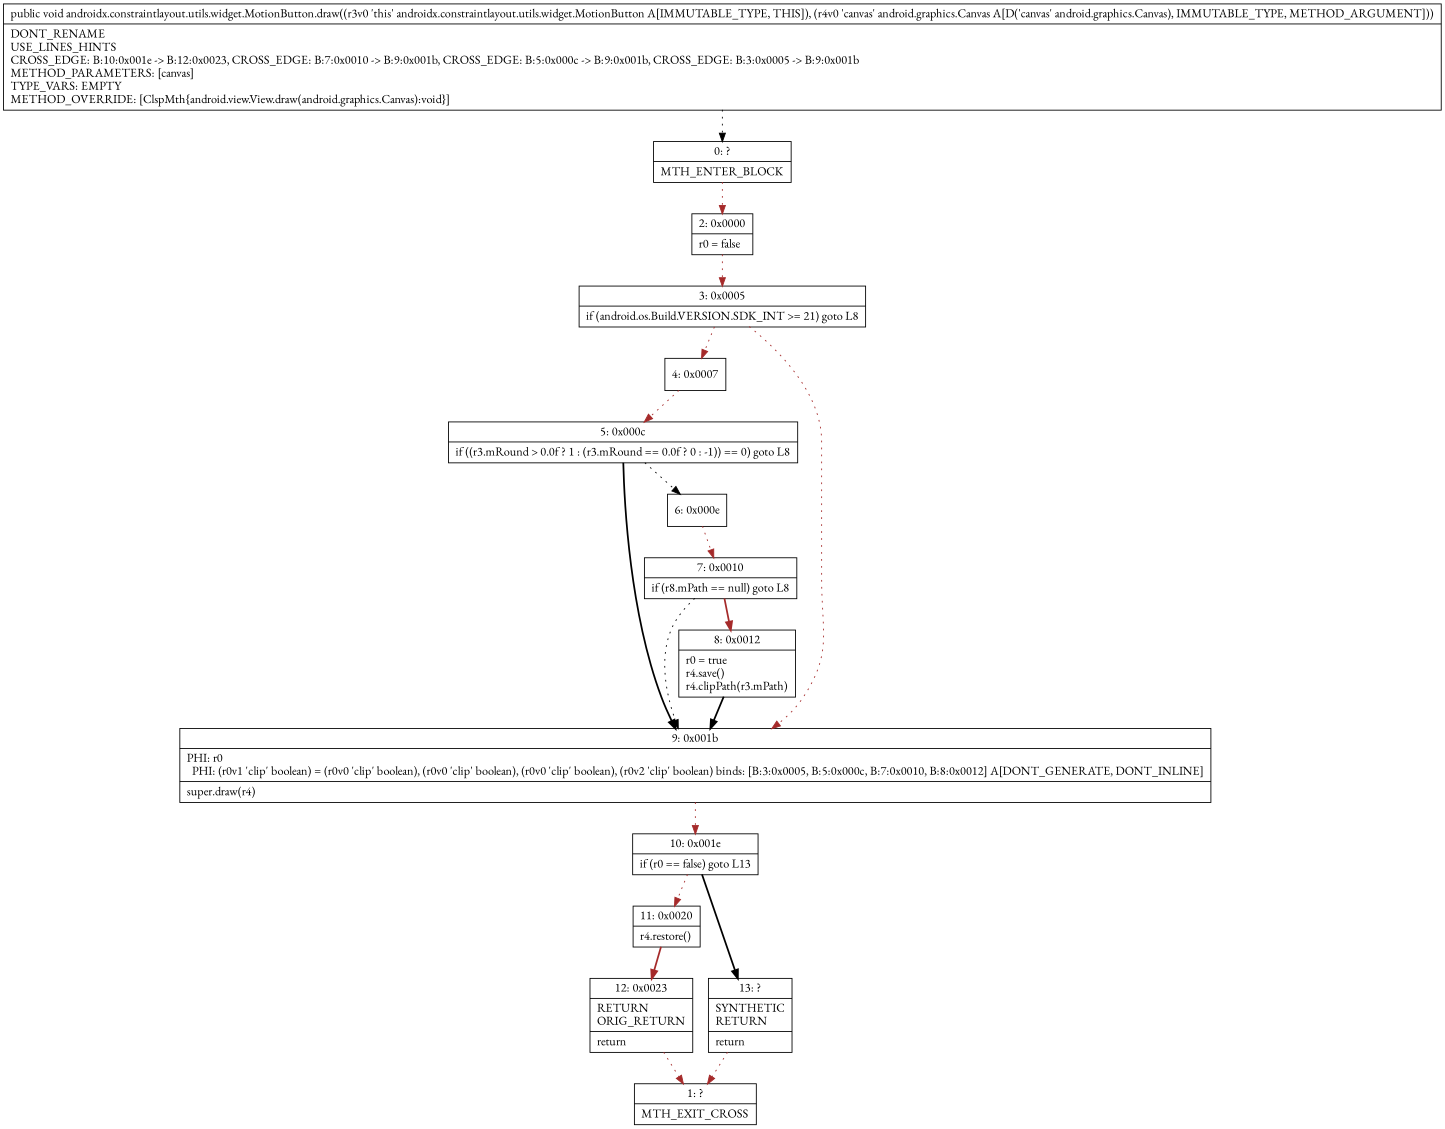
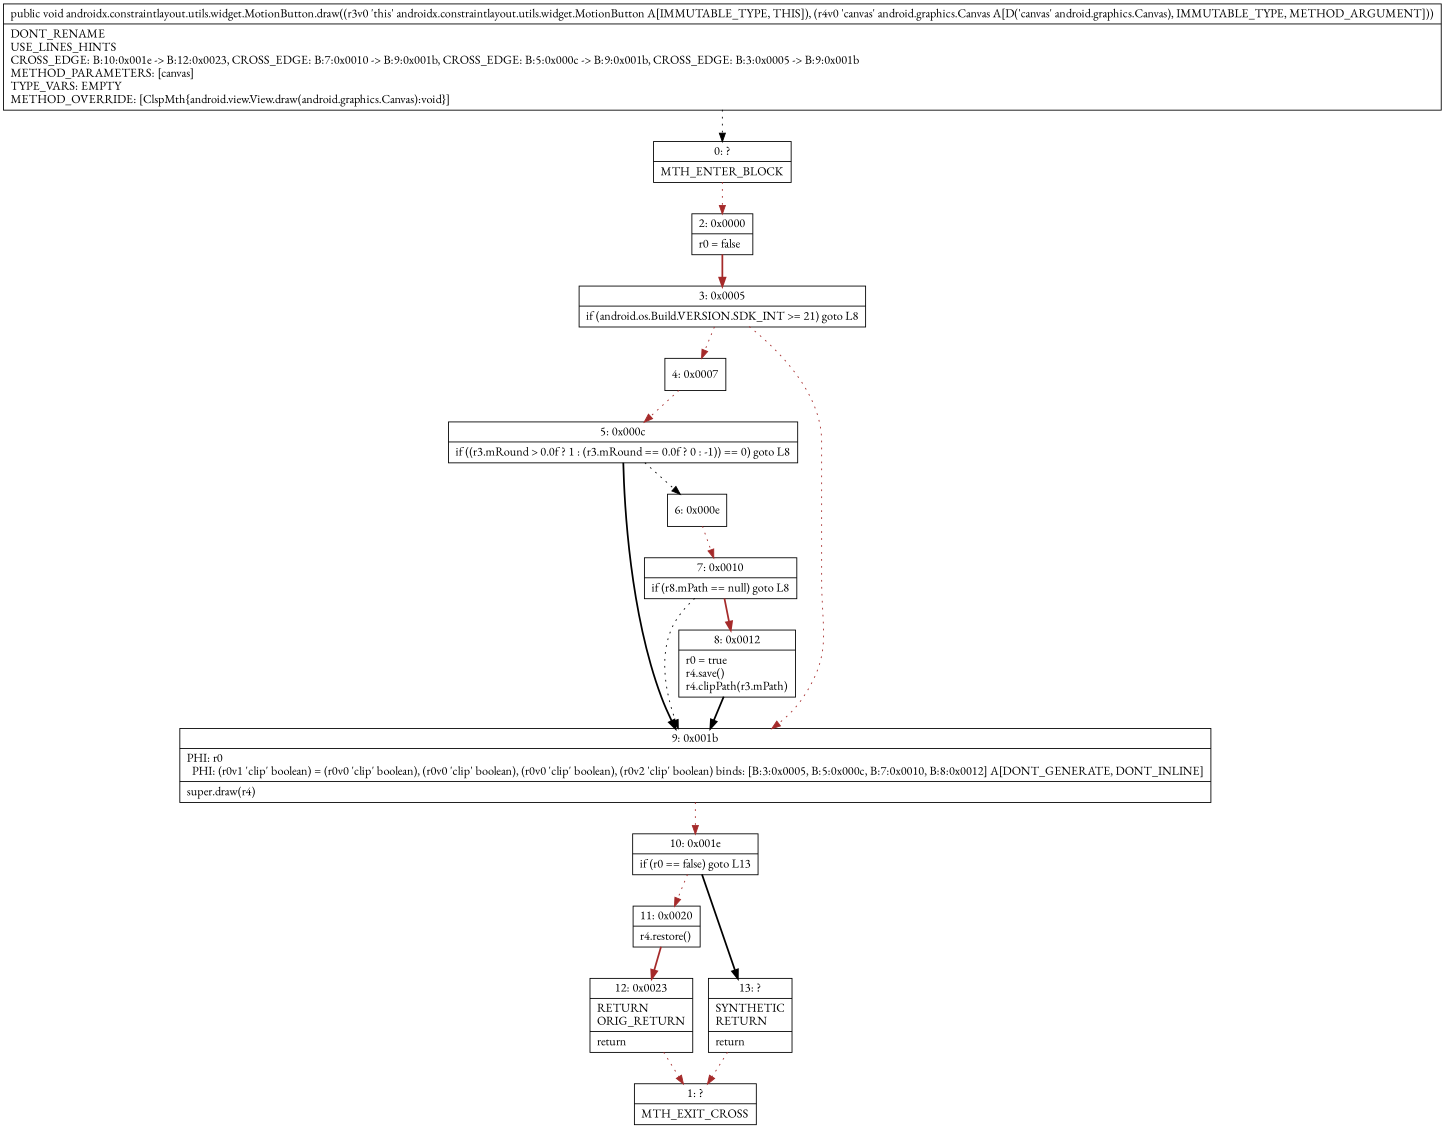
  digraph {
    fontname="EB Garamond"
    node [fontname="EB Garamond" shape=record]
    edge [color=brown fontname="EB Garamond" style=dotted]
    n1 [label="{0\:\ ?|MTH_ENTER_BLOCK\l}"]
    n2 [label="{2\:\ 0x0000|r0 = false\l}"]
    n3 [label="{3\:\ 0x0005|if (android.os.Build.VERSION.SDK_INT \>= 21) goto L8\l}"]
    n4 [label="{4\:\ 0x0007}"]
    n5 [label="{9\:\ 0x001b|PHI: r0 \l  PHI: (r0v1 'clip' boolean) = (r0v0 'clip' boolean), (r0v0 'clip' boolean), (r0v0 'clip' boolean), (r0v2 'clip' boolean) binds: [B:3:0x0005, B:5:0x000c, B:7:0x0010, B:8:0x0012] A[DONT_GENERATE, DONT_INLINE]\l|super.draw(r4)\l}"]
    n6 [label="{5\:\ 0x000c|if ((r3.mRound \> 0.0f ? 1 : (r3.mRound == 0.0f ? 0 : \-1)) == 0) goto L8\l}"]
    n7 [label="{10\:\ 0x001e|if (r0 == false) goto L13\l}"]
    n8 [label="{6\:\ 0x000e}"]
    n9 [label="{7\:\ 0x0010|if (r8.mPath == null) goto L8\l}"]
    n10 [label="{8\:\ 0x0012|r0 = true\lr4.save()\lr4.clipPath(r3.mPath)\l}"]
    n11 [label="{11\:\ 0x0020|r4.restore()\l}"]
    n12 [label="{13\:\ ?|SYNTHETIC\lRETURN\l|return\l}"]
    n13 [label="{12\:\ 0x0023|RETURN\lORIG_RETURN\l|return\l}"]
    n14 [label="{1\:\ ?|MTH_EXIT_CROSS\l}"]
    n15 [label="{public void androidx.constraintlayout.utils.widget.MotionButton.draw((r3v0 'this' androidx.constraintlayout.utils.widget.MotionButton A[IMMUTABLE_TYPE, THIS]), (r4v0 'canvas' android.graphics.Canvas A[D('canvas' android.graphics.Canvas), IMMUTABLE_TYPE, METHOD_ARGUMENT]))  | DONT_RENAME\lUSE_LINES_HINTS\lCROSS_EDGE: B:10:0x001e \-\> B:12:0x0023, CROSS_EDGE: B:7:0x0010 \-\> B:9:0x001b, CROSS_EDGE: B:5:0x000c \-\> B:9:0x001b, CROSS_EDGE: B:3:0x0005 \-\> B:9:0x001b\lMETHOD_PARAMETERS: [canvas]\lTYPE_VARS: EMPTY\lMETHOD_OVERRIDE: [ClspMth\{android.view.View.draw(android.graphics.Canvas):void\}]\l}"]
    n1 -> n2
-   n2 -> n3
+   n2 -> n3 [style=bold]
    n3 -> n4
    n3 -> n5
    n4 -> n6
    n5 -> n7
    n6 -> n5 [color=black style=bold]
    n6 -> n8 [color=black]
    n7 -> n11
    n7 -> n12 [color=black style=bold]
    n8 -> n9
    n9 -> n5 [color=black]
    n9 -> n10 [style=bold]
    n10 -> n5 [color=black style=bold]
    n11 -> n13 [style=bold]
    n12 -> n14
    n13 -> n14
    n15 -> n1 [color=black]
  }
